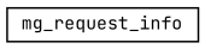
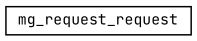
  digraph {
    rankdir=LR
    fontname="JetBrains Mono"
-   n1 [color=black fillcolor=white fontname="JetBrains Mono" fontsize=10 height=0.2 label=mg_request_info shape=record style=filled width=0.4]
+   n1 [color=black fillcolor=white fontname="JetBrains Mono" fontsize=10 height=0.2 label=mg_request_request shape=record style=filled width=0.4]
  }
